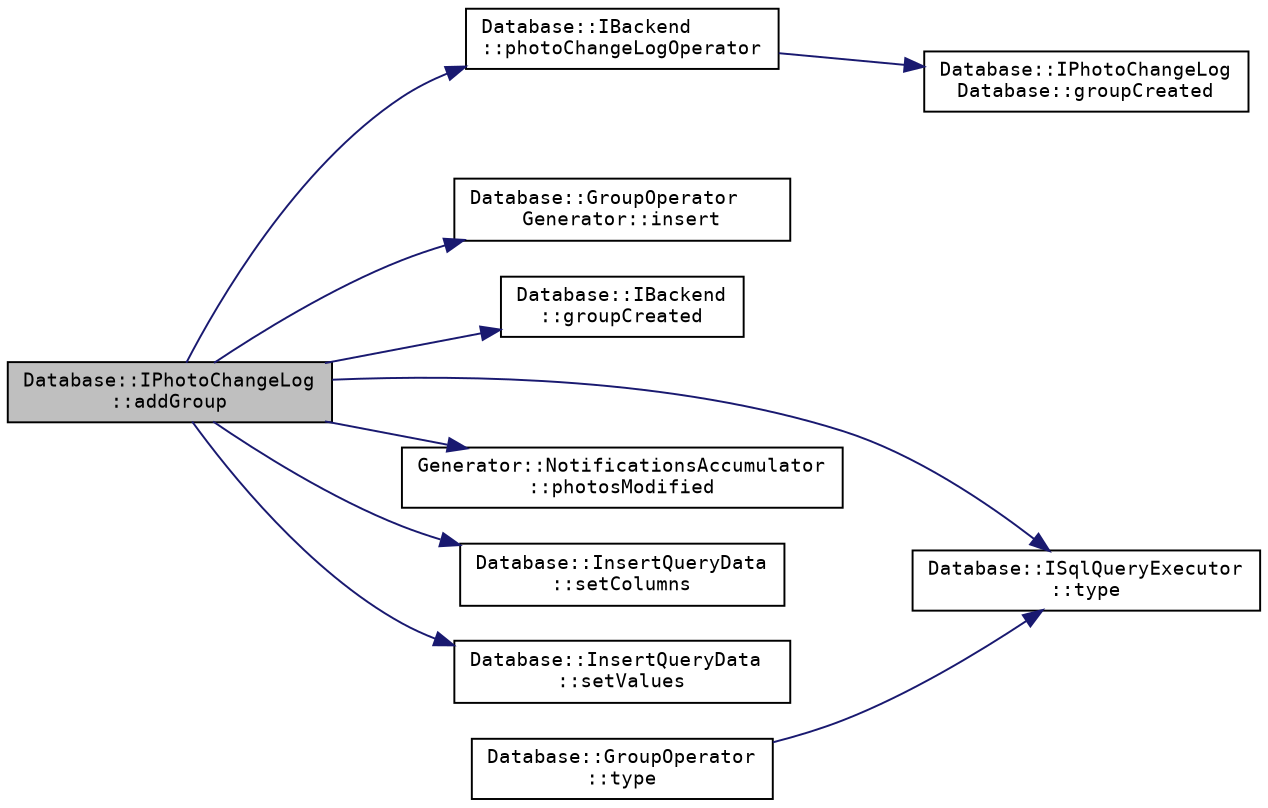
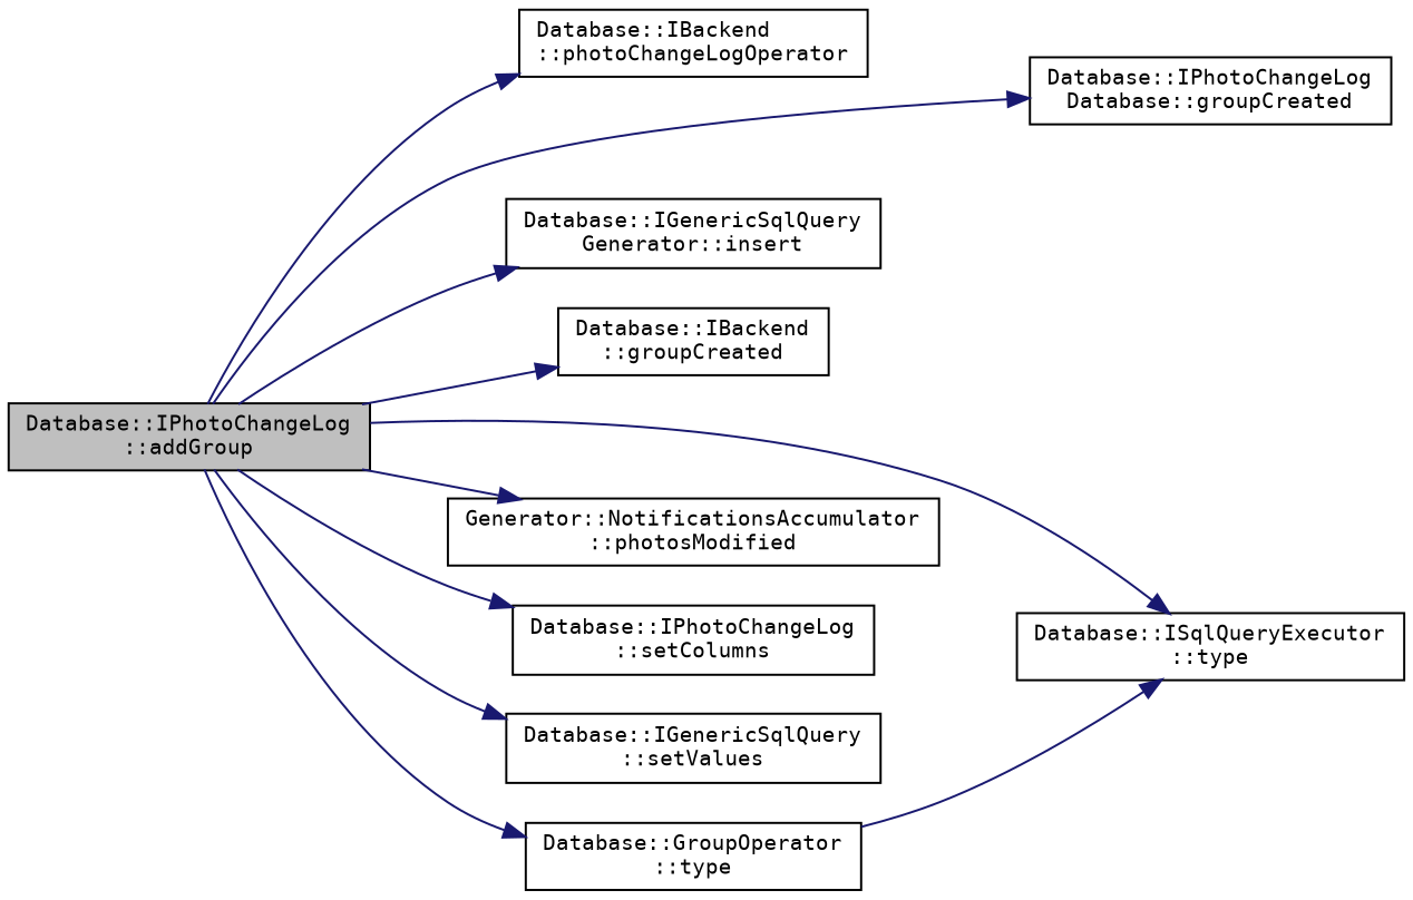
  digraph {
    fontname="DejaVu Sans Mono"
    rankdir=LR
    node [color=black fillcolor=white fontname="DejaVu Sans Mono" fontsize=10 shape=record style=filled]
    edge [color=midnightblue fontname="DejaVu Sans Mono" fontsize=10 labelfontname=Helvetica labelfontsize=10 style=solid]
    n1 [fillcolor=grey75 fontcolor=black height=0.2 label="Database::IPhotoChangeLog\l::addGroup" width=0.4]
    n2 [height=0.2 label="Database::ISqlQueryExecutor\l::type" width=0.4]
    n3 [height=0.2 label="Database::IPhotoChangeLog\lDatabase::groupCreated" width=0.4]
-   n4 [height=0.2 label="Database::GroupOperator\lGenerator::insert" width=0.4]
+   n4 [height=0.2 label="Database::IGenericSqlQuery\lGenerator::insert" width=0.4]
    n5 [height=0.2 label="Database::IBackend\l::groupCreated" width=0.4]
    n6 [height=0.2 label="Database::IBackend\l::photoChangeLogOperator" width=0.4]
    n7 [height=0.2 label="Generator::NotificationsAccumulator\l::photosModified" width=0.4]
-   n8 [height=0.2 label="Database::InsertQueryData\l::setColumns" width=0.4]
-   n9 [height=0.2 label="Database::InsertQueryData\l::setValues" width=0.4]
+   n8 [height=0.2 label="Database::IPhotoChangeLog\l::setColumns" width=0.4]
+   n9 [height=0.2 label="Database::IGenericSqlQuery\l::setValues" width=0.4]
    n10 [height=0.2 label="Database::GroupOperator\l::type" width=0.4]
    n1 -> n2
-   n6 -> n3
+   n1 -> n3
    n1 -> n4
    n1 -> n5
    n1 -> n6
    n1 -> n7
    n1 -> n8
    n1 -> n9
+   n1 -> n10
    n10 -> n2
  }
